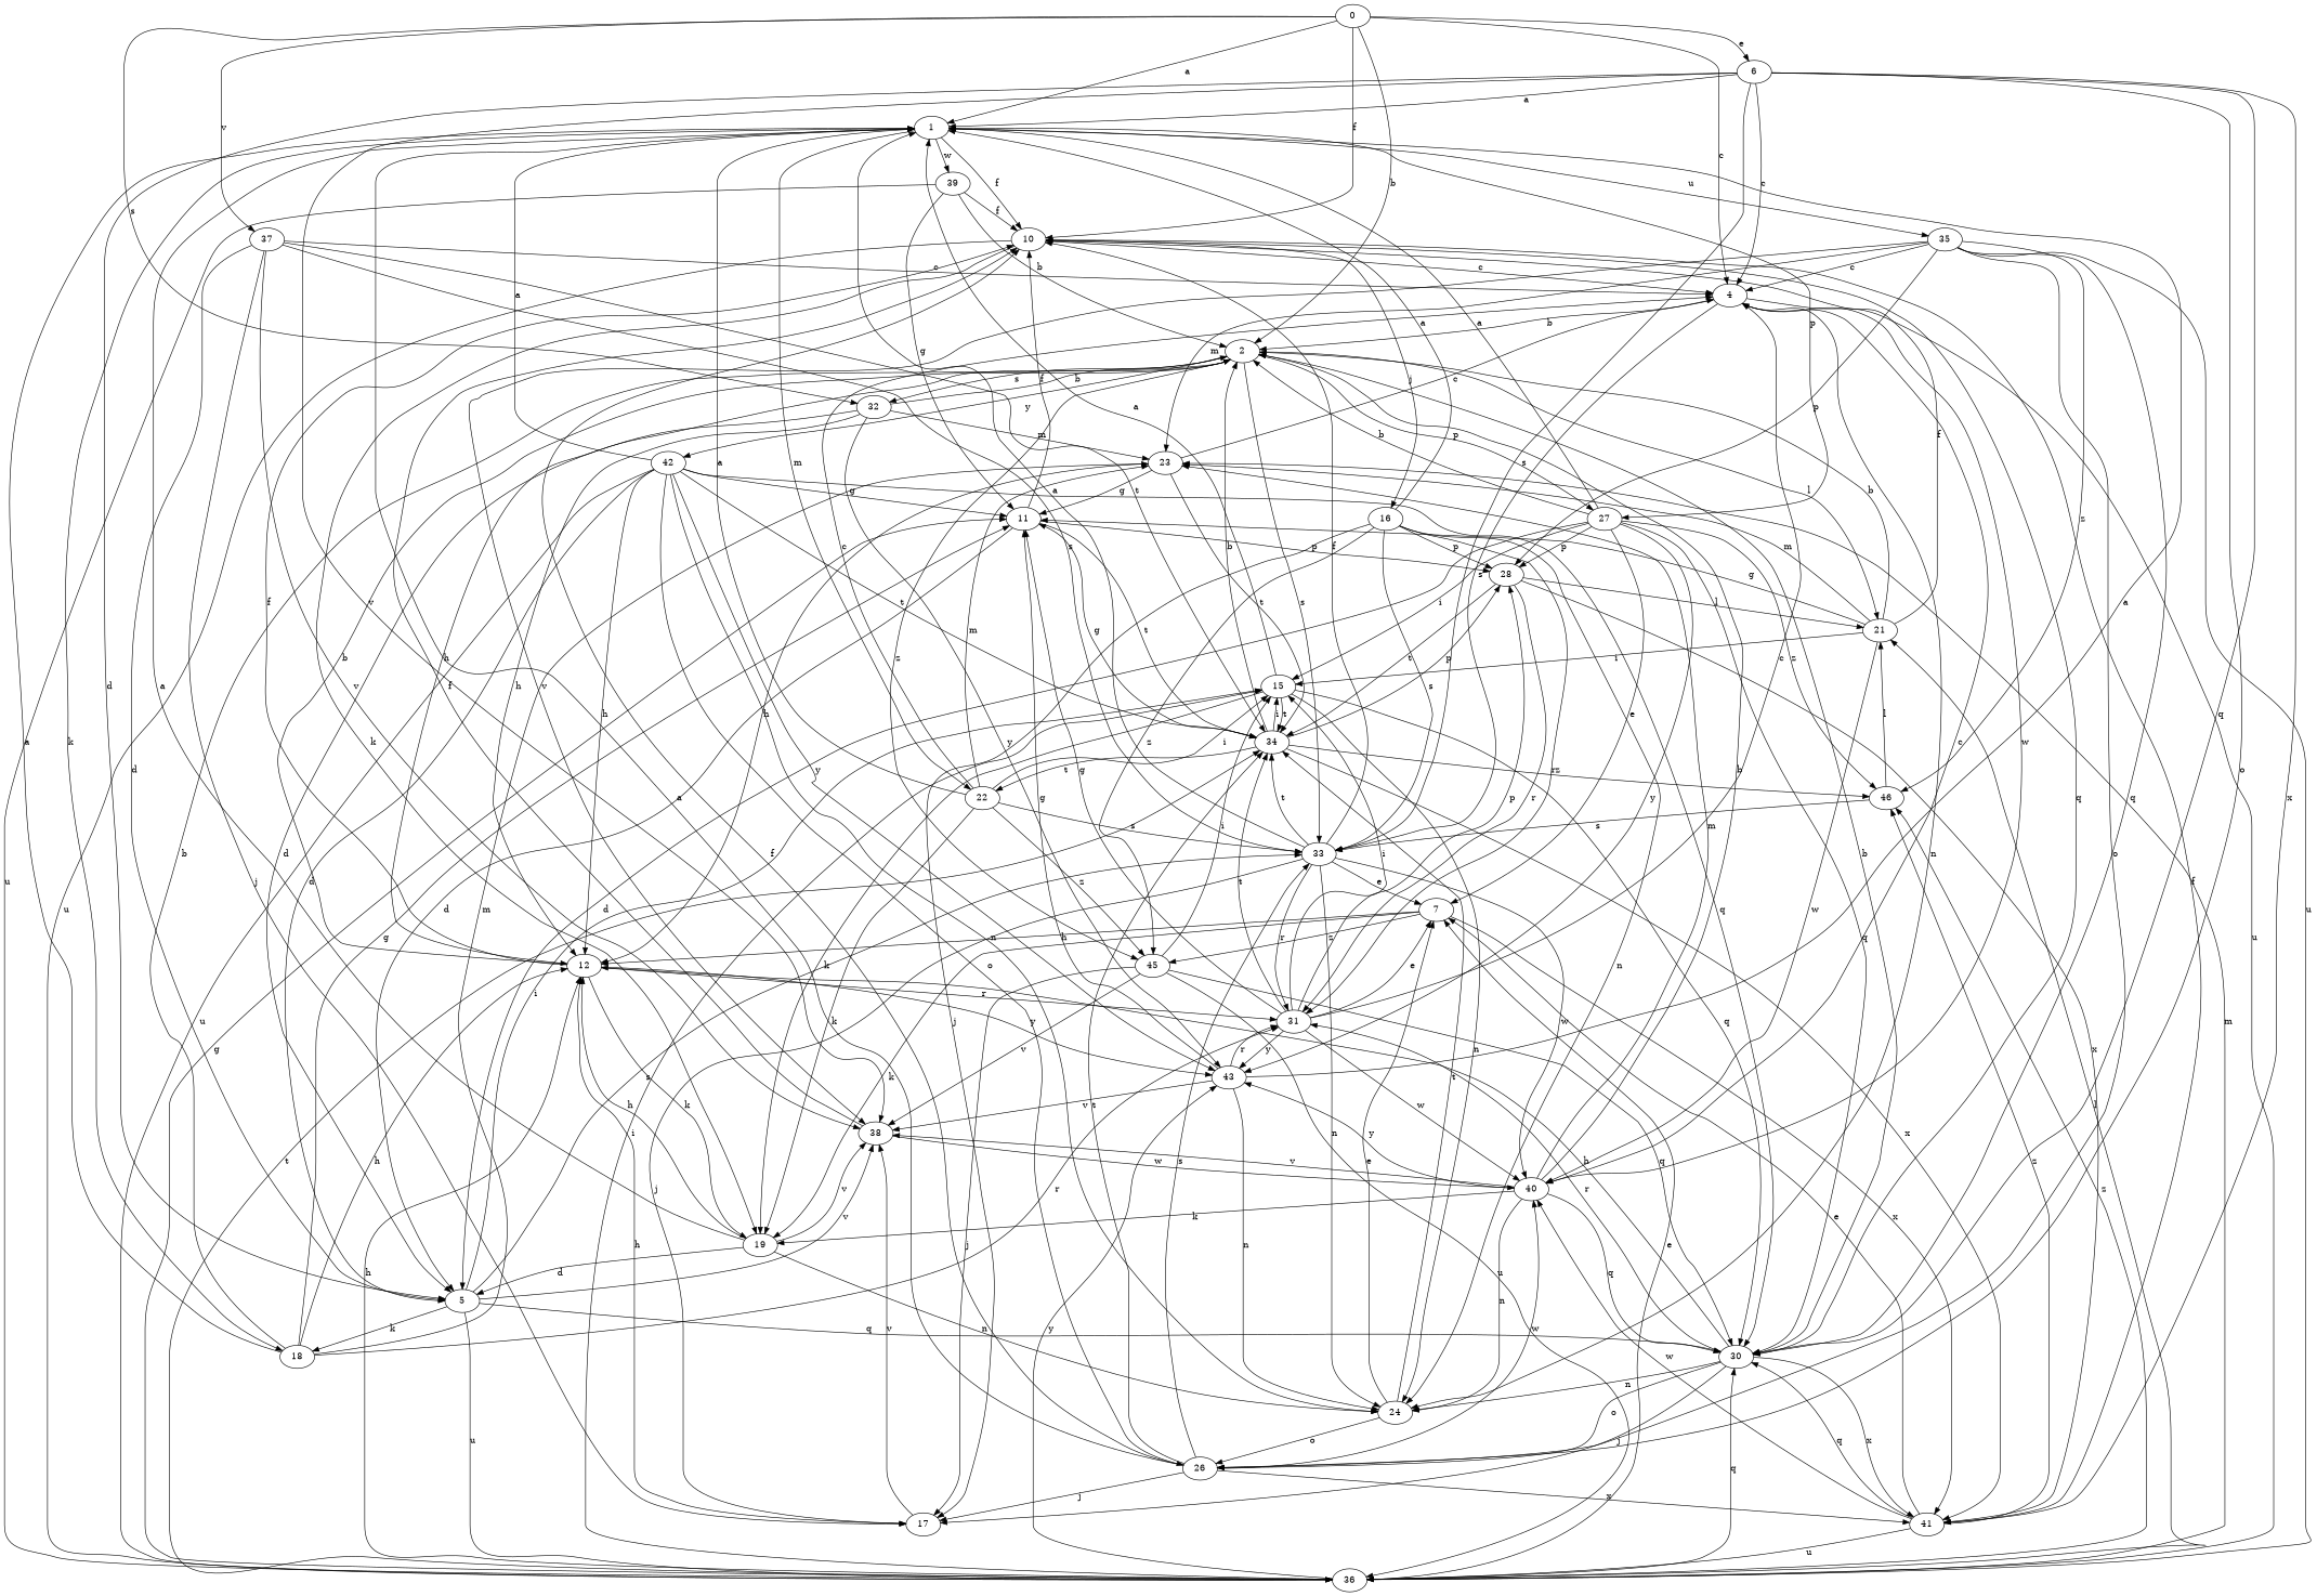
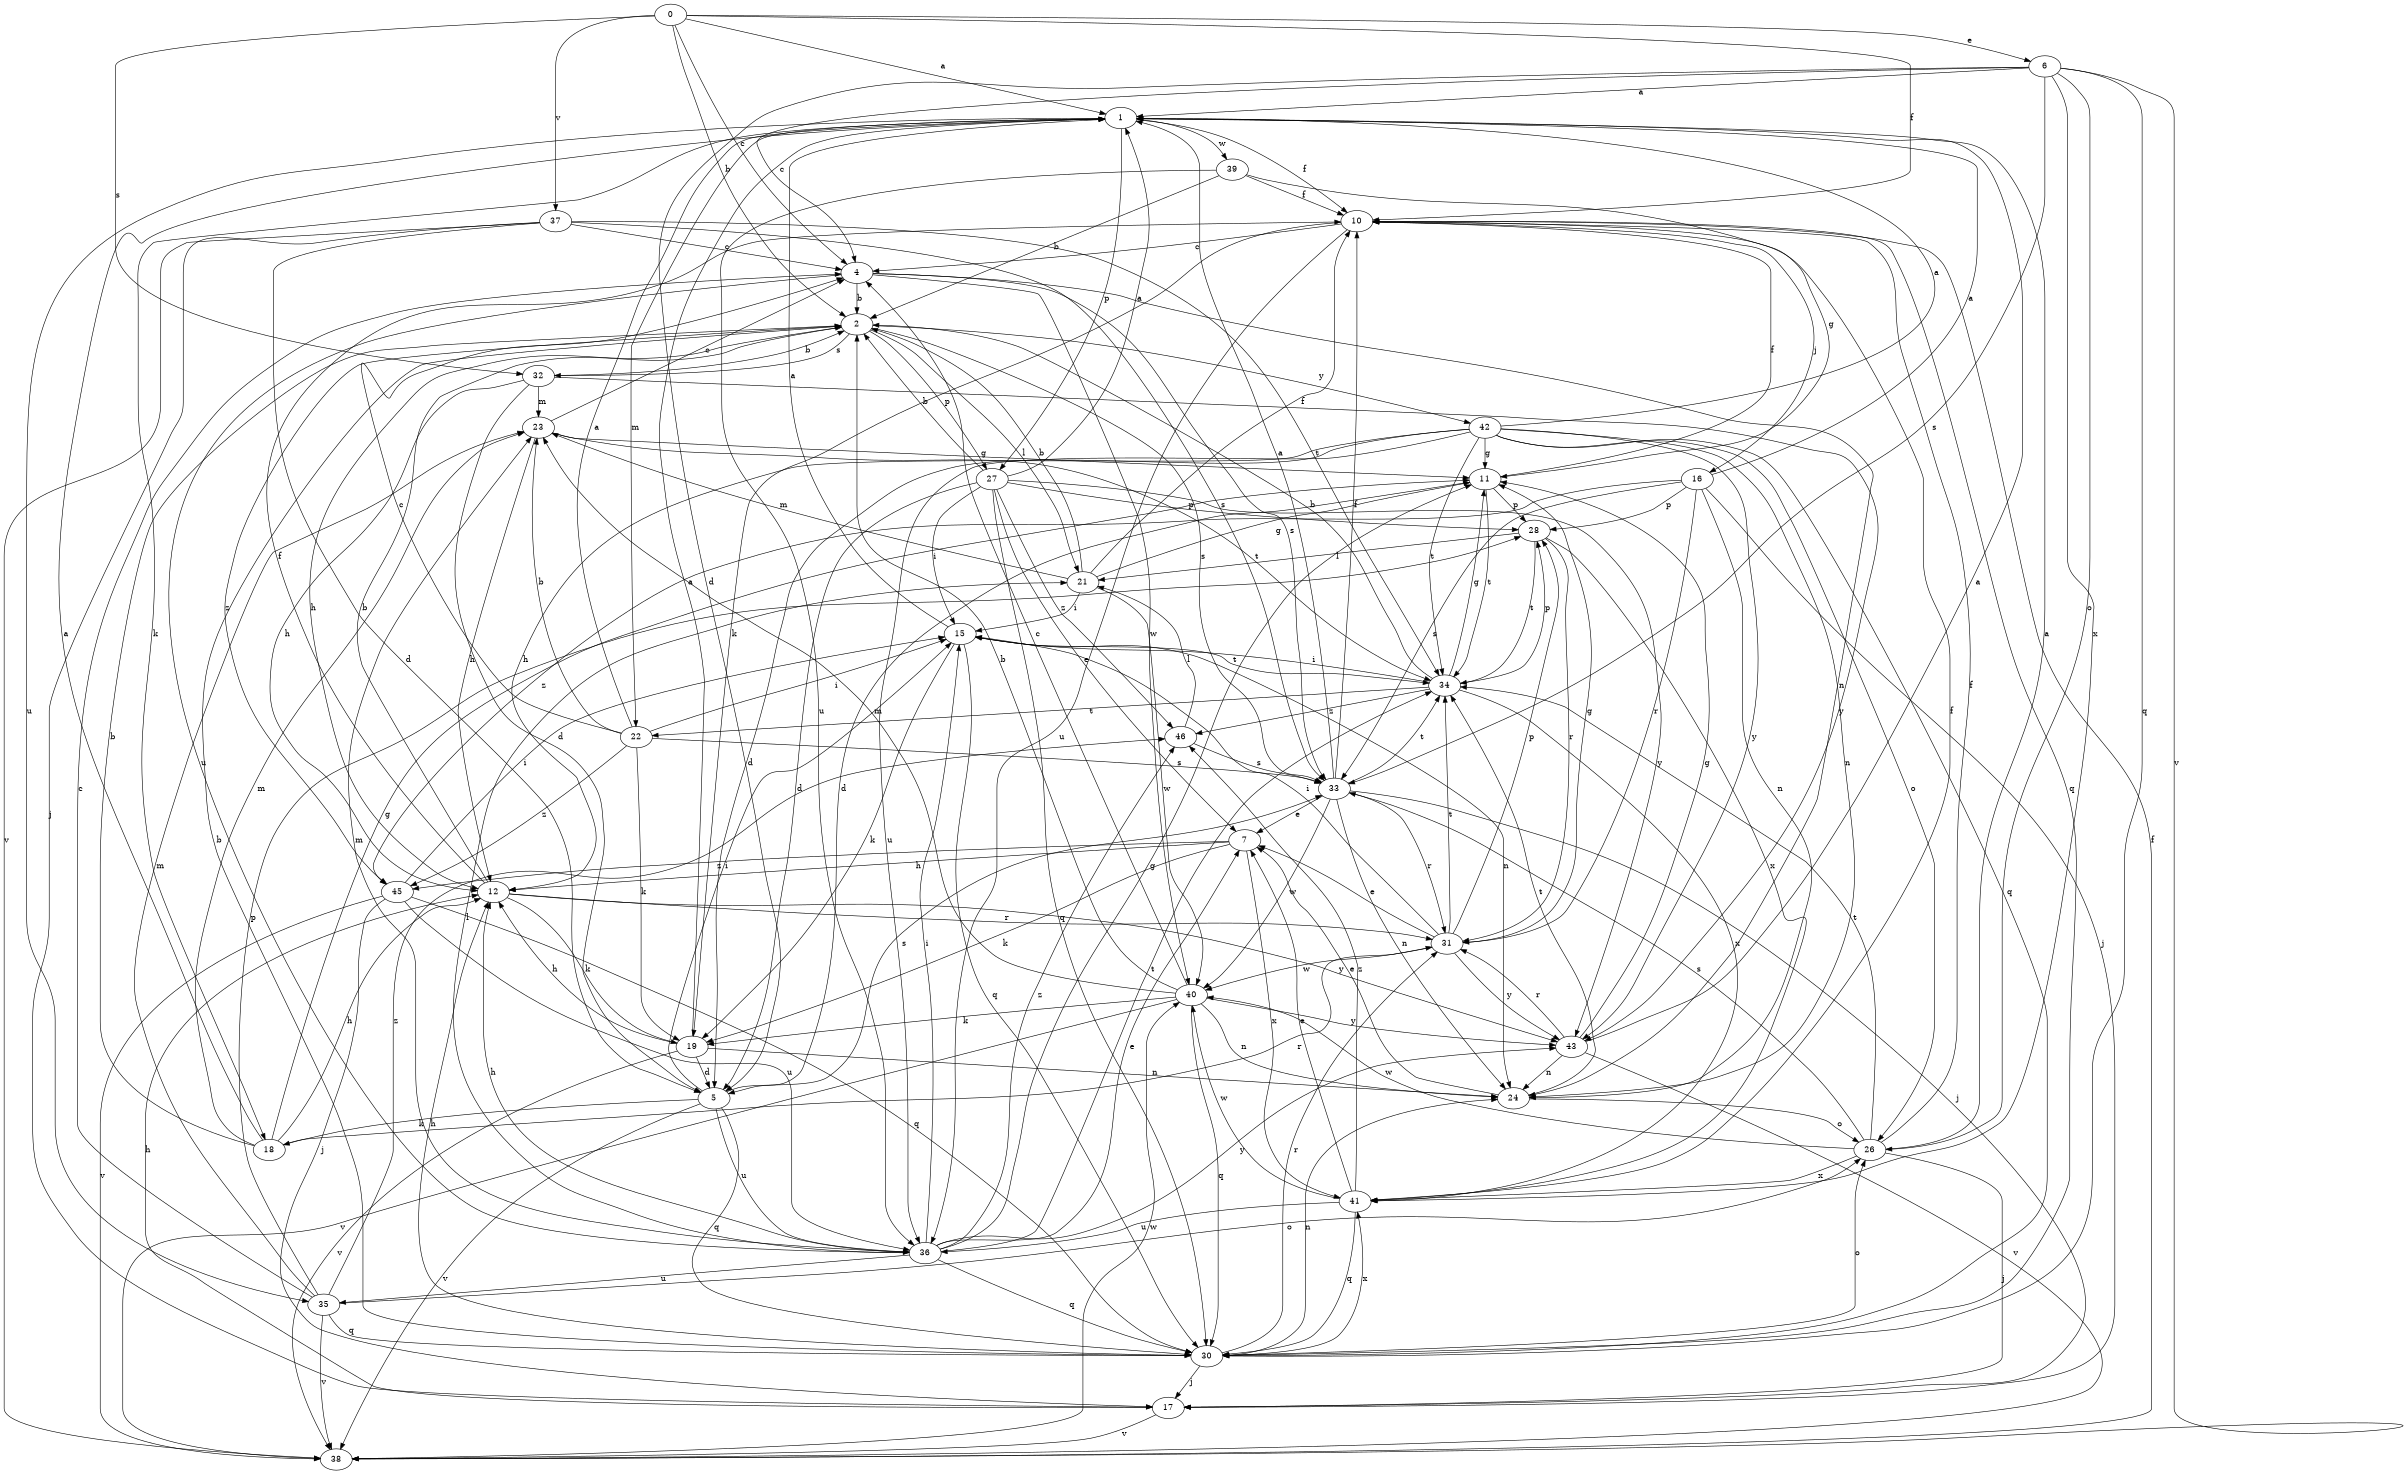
  strict digraph {
    0
    1
    2
    4
    6
    10
    32
    37
    18
    22
    27
    35
    39
    12
    21
    33
    42
    45
    24
    36
    40
    5
    30
    38
    26
    41
    19
    16
    43
    23
    34
    17
    11
    31
    15
    7
    28
    46
    0 -> 1 [label=a]
    0 -> 2 [label=b]
    0 -> 4 [label=c]
    0 -> 6 [label=e]
    0 -> 10 [label=f]
    0 -> 32 [label=s]
    0 -> 37 [label=v]
    1 -> 10 [label=f]
    1 -> 18 [label=k]
    1 -> 22 [label=m]
    1 -> 27 [label=p]
    1 -> 35 [label=u]
    1 -> 39 [label=w]
    2 -> 32 [label=s]
    2 -> 27 [label=p]
    2 -> 12 [label=h]
    2 -> 21 [label=l]
    2 -> 33 [label=s]
    2 -> 42 [label=y]
    2 -> 45 [label=z]
    4 -> 2 [label=b]
    4 -> 33 [label=s]
    4 -> 24 [label=n]
    4 -> 36 [label=u]
    4 -> 40 [label=w]
    6 -> 1 [label=a]
    6 -> 4 [label=c]
    6 -> 33 [label=s]
    6 -> 5 [label=d]
    6 -> 30 [label=q]
    6 -> 38 [label=v]
    6 -> 26 [label=o]
    6 -> 41 [label=x]
    10 -> 4 [label=c]
    10 -> 36 [label=u]
    10 -> 30 [label=q]
    10 -> 19 [label=k]
    10 -> 16 [label=j]
    32 -> 2 [label=b]
    32 -> 12 [label=h]
    32 -> 5 [label=d]
    32 -> 43 [label=y]
    32 -> 23 [label=m]
    37 -> 4 [label=c]
    37 -> 33 [label=s]
    37 -> 5 [label=d]
    37 -> 38 [label=v]
    37 -> 34 [label=t]
    37 -> 17 [label=j]
    18 -> 1 [label=a]
    18 -> 2 [label=b]
    18 -> 12 [label=h]
    18 -> 23 [label=m]
    18 -> 11 [label=g]
    18 -> 31 [label=r]
    22 -> 1 [label=a]
    22 -> 4 [label=c]
    22 -> 33 [label=s]
    22 -> 45 [label=z]
    22 -> 19 [label=k]
-   22 -> 23 [label=m]
+   22 -> 23 [label=b]
    22 -> 15 [label=i]
    27 -> 1 [label=a]
    27 -> 2 [label=b]
    27 -> 5 [label=d]
    27 -> 30 [label=q]
    27 -> 43 [label=y]
    27 -> 15 [label=i]
    27 -> 7 [label=e]
    27 -> 28 [label=p]
    27 -> 46 [label=z]
    35 -> 4 [label=c]
-   35 -> 36 [label=u]
+   36 -> 35 [label=u]
    35 -> 30 [label=q]
    35 -> 38 [label=v]
    35 -> 26 [label=o]
    35 -> 23 [label=m]
    35 -> 28 [label=p]
    35 -> 46 [label=z]
    39 -> 2 [label=b]
    39 -> 10 [label=f]
    39 -> 36 [label=u]
    39 -> 11 [label=g]
    12 -> 2 [label=b]
    12 -> 10 [label=f]
    12 -> 19 [label=k]
    12 -> 43 [label=y]
    12 -> 31 [label=r]
    21 -> 2 [label=b]
    21 -> 10 [label=f]
    21 -> 40 [label=w]
    21 -> 23 [label=m]
    21 -> 11 [label=g]
    21 -> 15 [label=i]
    33 -> 1 [label=a]
    33 -> 10 [label=f]
    33 -> 24 [label=n]
    33 -> 40 [label=w]
    33 -> 34 [label=t]
    33 -> 17 [label=j]
    33 -> 31 [label=r]
    33 -> 7 [label=e]
    42 -> 1 [label=a]
    42 -> 12 [label=h]
    42 -> 24 [label=n]
    42 -> 36 [label=u]
    42 -> 5 [label=d]
    42 -> 30 [label=q]
    42 -> 26 [label=o]
    42 -> 43 [label=y]
    42 -> 34 [label=t]
    42 -> 11 [label=g]
    45 -> 36 [label=u]
    45 -> 30 [label=q]
    45 -> 38 [label=v]
    45 -> 17 [label=j]
    45 -> 15 [label=i]
    24 -> 26 [label=o]
    24 -> 34 [label=t]
    24 -> 7 [label=e]
    36 -> 12 [label=h]
    36 -> 21 [label=l]
    36 -> 30 [label=q]
    36 -> 43 [label=y]
    36 -> 23 [label=m]
    36 -> 34 [label=t]
    36 -> 11 [label=g]
    36 -> 15 [label=i]
    36 -> 7 [label=e]
    36 -> 46 [label=z]
    40 -> 2 [label=b]
    40 -> 4 [label=c]
    40 -> 24 [label=n]
    40 -> 30 [label=q]
    40 -> 38 [label=v]
    40 -> 19 [label=k]
    40 -> 43 [label=y]
    40 -> 23 [label=m]
    5 -> 18 [label=k]
    5 -> 33 [label=s]
    5 -> 36 [label=u]
    5 -> 30 [label=q]
    5 -> 38 [label=v]
    5 -> 15 [label=i]
    30 -> 2 [label=b]
    30 -> 12 [label=h]
    30 -> 24 [label=n]
    30 -> 26 [label=o]
    30 -> 41 [label=x]
    30 -> 17 [label=j]
    30 -> 31 [label=r]
    38 -> 10 [label=f]
    38 -> 40 [label=w]
    26 -> 1 [label=a]
    26 -> 10 [label=f]
    26 -> 33 [label=s]
    26 -> 40 [label=w]
    26 -> 41 [label=x]
    26 -> 34 [label=t]
    26 -> 17 [label=j]
    41 -> 10 [label=f]
    41 -> 36 [label=u]
    41 -> 40 [label=w]
    41 -> 30 [label=q]
    41 -> 7 [label=e]
    41 -> 46 [label=z]
    19 -> 1 [label=a]
    19 -> 12 [label=h]
    19 -> 24 [label=n]
    19 -> 5 [label=d]
    19 -> 38 [label=v]
    16 -> 1 [label=a]
    16 -> 33 [label=s]
    16 -> 45 [label=z]
    16 -> 24 [label=n]
    16 -> 17 [label=j]
    16 -> 31 [label=r]
    16 -> 28 [label=p]
    43 -> 1 [label=a]
    43 -> 24 [label=n]
    43 -> 38 [label=v]
    43 -> 11 [label=g]
    43 -> 31 [label=r]
    23 -> 4 [label=c]
    23 -> 12 [label=h]
    23 -> 34 [label=t]
    23 -> 11 [label=g]
    34 -> 2 [label=b]
    34 -> 22 [label=t]
    34 -> 41 [label=x]
    34 -> 11 [label=g]
    34 -> 15 [label=i]
    34 -> 28 [label=p]
    34 -> 46 [label=z]
    17 -> 12 [label=h]
    17 -> 38 [label=v]
    11 -> 10 [label=f]
    11 -> 5 [label=d]
    11 -> 34 [label=t]
    11 -> 28 [label=p]
-   31 -> 4 [label=c]
    31 -> 40 [label=w]
    31 -> 43 [label=y]
    31 -> 34 [label=t]
    31 -> 11 [label=g]
    31 -> 15 [label=i]
    31 -> 7 [label=e]
    31 -> 28 [label=p]
    15 -> 1 [label=a]
    15 -> 24 [label=n]
    15 -> 30 [label=q]
    15 -> 19 [label=k]
    15 -> 34 [label=t]
    7 -> 12 [label=h]
    7 -> 45 [label=z]
    7 -> 41 [label=x]
    7 -> 19 [label=k]
    28 -> 21 [label=l]
    28 -> 41 [label=x]
    28 -> 34 [label=t]
    28 -> 31 [label=r]
    46 -> 21 [label=l]
    46 -> 33 [label=s]
  }
